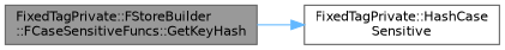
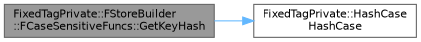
  digraph {
    rankdir=LR
    node [fontname=Helvetica fontsize=10 shape=box style=filled]
    n1 [color=gray40 fillcolor=grey60 fontcolor=black height=0.2 label="FixedTagPrivate::FStoreBuilder\l::FCaseSensitiveFuncs::GetKeyHash" width=0.4]
-   n2 [color=grey40 fillcolor=white height=0.2 label="FixedTagPrivate::HashCase\lSensitive" width=0.4]
+   n2 [color=grey40 fillcolor=white height=0.2 label="FixedTagPrivate::HashCase\lHashCase" width=0.4]
    n1 -> n2 [color=steelblue1 fontname=Helvetica fontsize=10 labelfontname=Helvetica labelfontsize=10 style=solid]
  }
